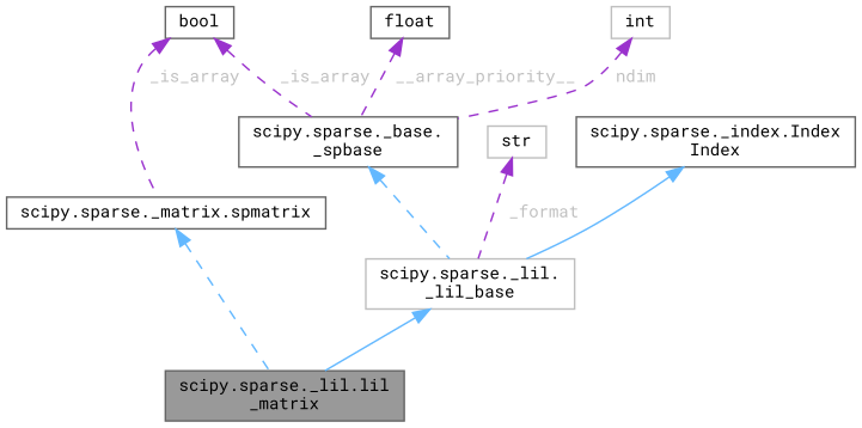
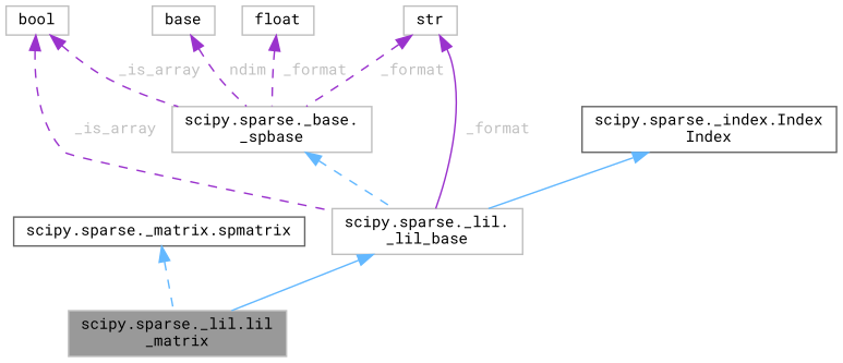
  digraph {
    fontname="Roboto Mono"
    node [color=grey75 fillcolor=white fontname="Roboto Mono" fontsize=10 shape=box style=filled]
    edge [color=darkorchid3 dir=back fontname="Roboto Mono" fontsize=10 labelfontname=Helvetica labelfontsize=10 style=dashed fontcolor=grey]
-   n1 [color=gray40 fillcolor=grey60 fontcolor=black height=0.2 label="scipy.sparse._lil.lil\l_matrix" width=0.4]
+   n1 [fillcolor=grey60 fontcolor=black height=0.2 label="scipy.sparse._lil.lil\l_matrix" width=0.4]
    n2 [color=gray40 height=0.2 label="scipy.sparse._matrix.spmatrix" width=0.4]
-   n3 [color=gray40 height=0.2 label=bool width=0.4]
-   n4 [color=gray40 height=0.2 label="scipy.sparse._base.\l_spbase" width=0.4]
+   n3 [height=0.2 label=bool width=0.4]
+   n4 [height=0.2 label="scipy.sparse._base.\l_spbase" width=0.4]
    n5 [height=0.2 label="scipy.sparse._lil.\l_lil_base" width=0.4]
-   n6 [color=gray40 height=0.2 label=float width=0.4]
+   n6 [height=0.2 label=float width=0.4]
    n7 [height=0.2 label=str width=0.4]
-   n8 [height=0.2 label=int width=0.4]
+   n8 [height=0.2 label=base width=0.4]
    n9 [color=gray40 height=0.2 label="scipy.sparse._index.Index\lIndex" width=0.4]
    n2 -> n1 [color=steelblue1 fontcolor=""]
-   n3 -> n2 [label=" _is_array"]
+   n3 -> n5 [label=" _is_array"]
    n3 -> n4 [label=" _is_array"]
    n4 -> n5 [color=steelblue1 fontcolor=""]
    n5 -> n1 [color=steelblue1 style=solid fontcolor=""]
-   n6 -> n4 [label=" __array_priority__"]
-   n7 -> n5 [label=" _format"]
+   n6 -> n4 [label=" _format"]
+   n7 -> n4 [label=" _format"]
+   n7 -> n5 [label=" _format" style=solid]
    n8 -> n4 [label=" ndim"]
    n9 -> n5 [color=steelblue1 style=solid fontcolor=""]
  }
